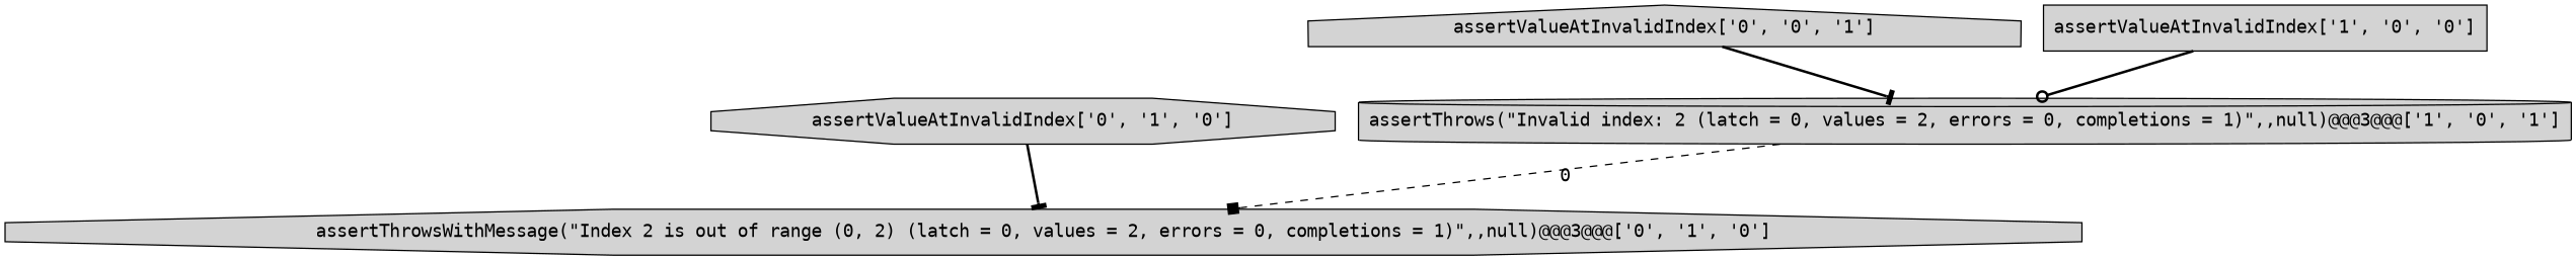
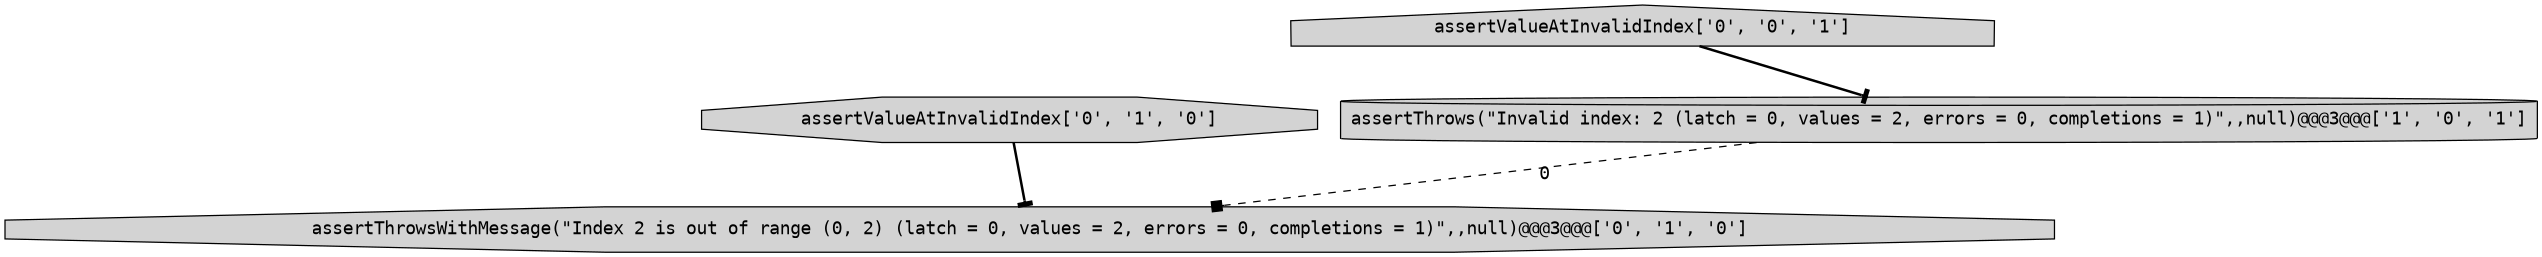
  digraph {
    fontname="DejaVu Sans Mono"
    node [fillcolor=lightgray shape=octagon style=filled fontname="DejaVu Sans Mono"]
    edge [style=bold arrowhead=tee fontname="DejaVu Sans Mono"]
    n1 [label="assertThrows(\"Invalid index: 2 (latch = 0, values = 2, errors = 0, completions = 1)\",,null)@@@3@@@['1', '0', '1']" shape=cylinder]
    n2 [label="assertThrowsWithMessage(\"Index 2 is out of range (0, 2) (latch = 0, values = 2, errors = 0, completions = 1)\",,null)@@@3@@@['0', '1', '0']"]
    n3 [label="assertValueAtInvalidIndex['0', '1', '0']"]
    n4 [label="assertValueAtInvalidIndex['0', '0', '1']" shape=house]
-   n5 [label="assertValueAtInvalidIndex['1', '0', '0']" shape=box]
    n1 -> n2 [label=0 style=dashed arrowhead=box]
    n3 -> n2
    n4 -> n1
-   n5 -> n1 [arrowhead=odot]
  }
